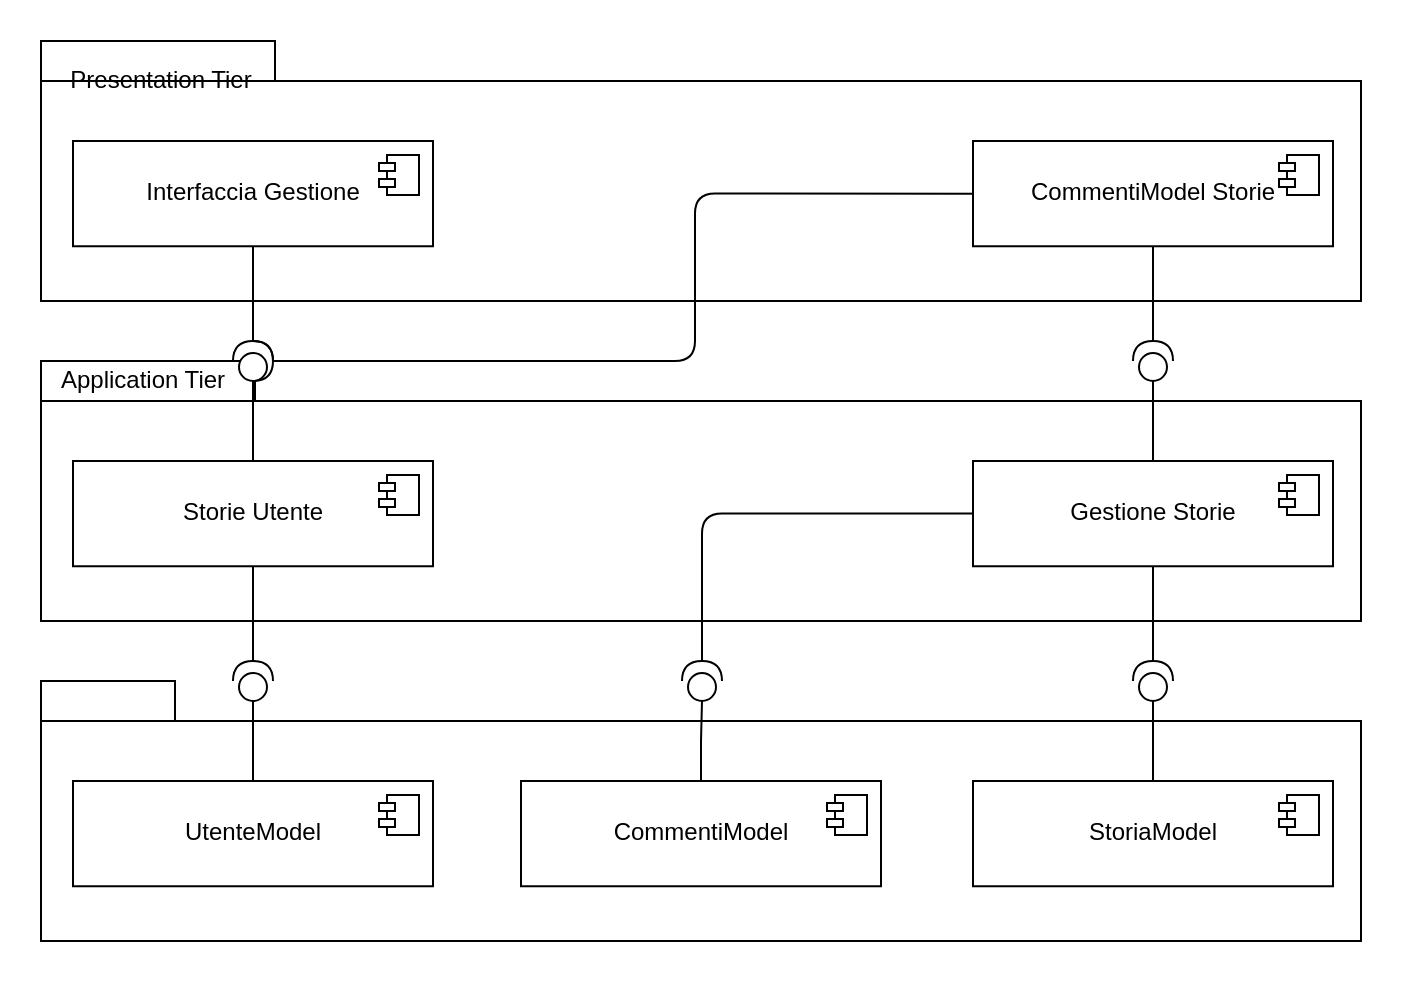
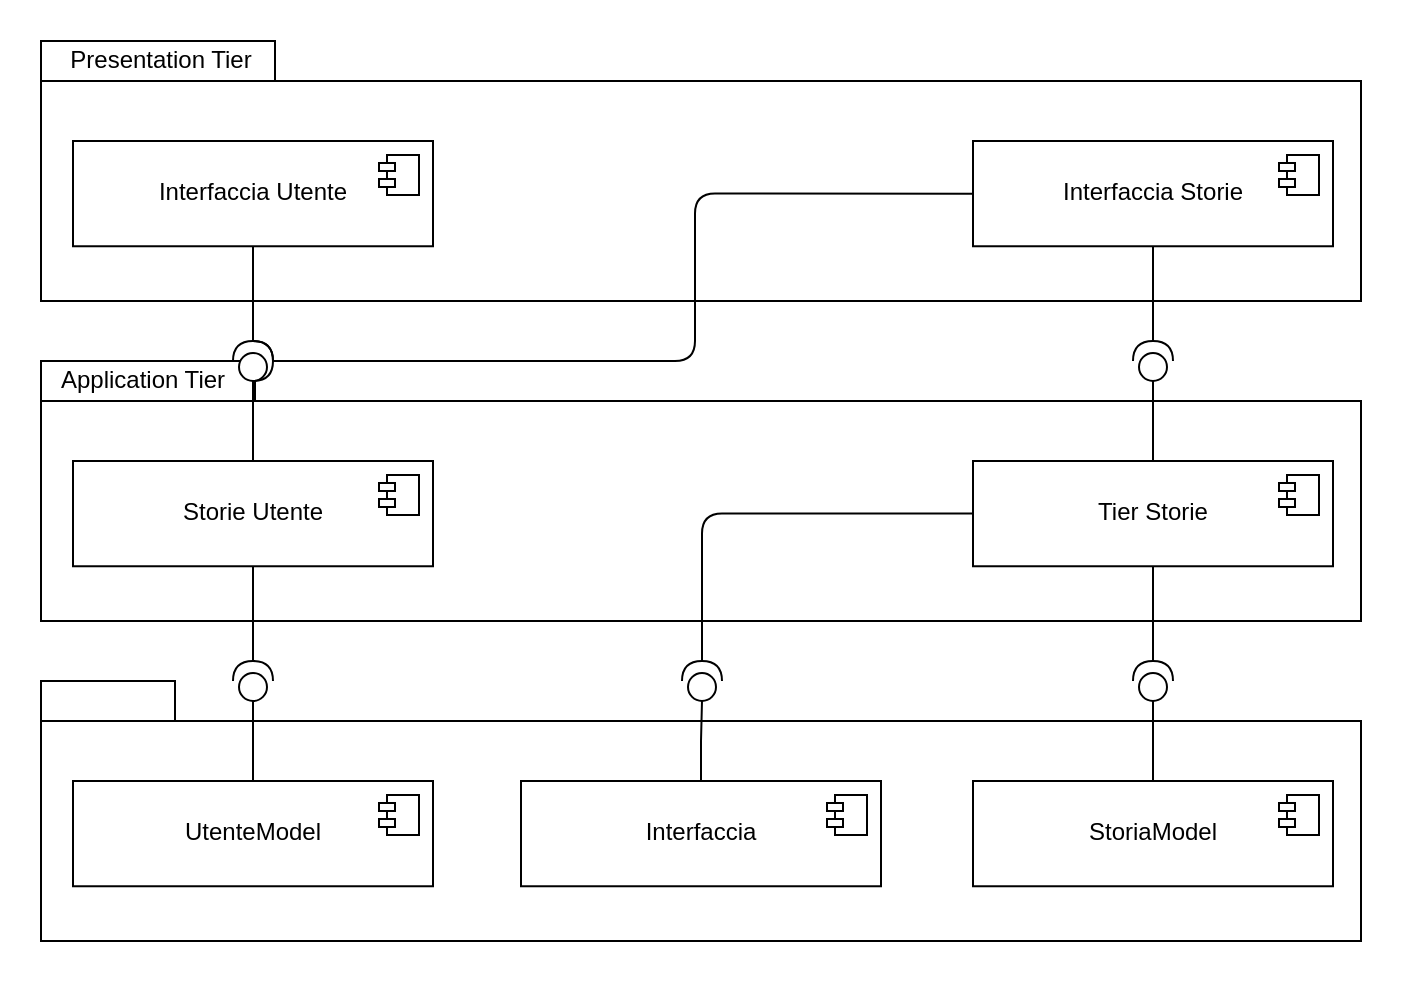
  <mxCell id="0" />
  <mxCell id="1" parent="0" />
  <mxCell id="2" value="" style="group" parent="1" vertex="1" connectable="0"><mxGeometry x="20" y="20" width="660" height="130" as="geometry" /></mxCell>
  <mxCell id="3" value="" style="shape=folder;fontStyle=1;spacingTop=10;tabWidth=117;tabHeight=20;tabPosition=left;html=1;" parent="2" vertex="1"><mxGeometry width="660" height="130" as="geometry" /></mxCell>
- <mxCell id="4" value="Presentation Tier" style="text;html=1;align=center;verticalAlign=middle;resizable=0;points=[];autosize=1;strokeColor=none;fillColor=none;" parent="2" vertex="1"><mxGeometry x="5" y="10" width="110" height="20" as="geometry" /></mxCell>
- <mxCell id="5" value="Interfaccia Gestione" style="html=1;dropTarget=0;" parent="2" vertex="1"><mxGeometry x="16" y="50" width="180" height="52.63" as="geometry" /></mxCell>
+ <mxCell id="4" value="Presentation Tier" style="text;html=1;align=center;verticalAlign=middle;resizable=0;points=[];autosize=1;strokeColor=none;fillColor=none;" parent="2" vertex="1"><mxGeometry x="5" width="110" height="20" as="geometry" /></mxCell>
+ <mxCell id="5" value="Interfaccia Utente" style="html=1;dropTarget=0;" parent="2" vertex="1"><mxGeometry x="16" y="50" width="180" height="52.63" as="geometry" /></mxCell>
  <mxCell id="6" value="" style="shape=module;jettyWidth=8;jettyHeight=4;" parent="5" vertex="1"><mxGeometry x="1" width="20" height="20" relative="1" as="geometry"><mxPoint x="-27" y="7" as="offset" /></mxGeometry></mxCell>
- <mxCell id="7" value="CommentiModel Storie" style="html=1;dropTarget=0;" parent="2" vertex="1"><mxGeometry x="466" y="50" width="180" height="52.63" as="geometry" /></mxCell>
+ <mxCell id="7" value="Interfaccia Storie" style="html=1;dropTarget=0;" parent="2" vertex="1"><mxGeometry x="466" y="50" width="180" height="52.63" as="geometry" /></mxCell>
  <mxCell id="8" value="" style="shape=module;jettyWidth=8;jettyHeight=4;" parent="7" vertex="1"><mxGeometry x="1" width="20" height="20" relative="1" as="geometry"><mxPoint x="-27" y="7" as="offset" /></mxGeometry></mxCell>
  <mxCell id="9" value="" style="group" parent="1" vertex="1" connectable="0"><mxGeometry x="20" y="180" width="660" height="150" as="geometry" /></mxCell>
  <mxCell id="10" value="" style="shape=folder;fontStyle=1;spacingTop=10;tabWidth=107;tabHeight=20;tabPosition=left;html=1;" parent="9" vertex="1"><mxGeometry width="660" height="130" as="geometry" /></mxCell>
  <mxCell id="11" value="Application Tier" style="text;html=1;align=center;verticalAlign=middle;resizable=0;points=[];autosize=1;strokeColor=none;fillColor=none;" parent="9" vertex="1"><mxGeometry x="1" width="100" height="20" as="geometry" /></mxCell>
  <mxCell id="12" style="edgeStyle=orthogonalEdgeStyle;rounded=0;orthogonalLoop=1;jettySize=auto;html=1;exitX=0.5;exitY=0;exitDx=0;exitDy=0;entryX=0;entryY=0.5;entryDx=0;entryDy=0;entryPerimeter=0;endArrow=none;endFill=0;" parent="9" source="13" target="17" edge="1"><mxGeometry relative="1" as="geometry" /></mxCell>
  <mxCell id="13" value="Storie Utente" style="html=1;dropTarget=0;" parent="9" vertex="1"><mxGeometry x="16" y="50" width="180" height="52.63" as="geometry" /></mxCell>
  <mxCell id="14" value="" style="shape=module;jettyWidth=8;jettyHeight=4;" parent="13" vertex="1"><mxGeometry x="1" width="20" height="20" relative="1" as="geometry"><mxPoint x="-27" y="7" as="offset" /></mxGeometry></mxCell>
- <mxCell id="15" value="Gestione Storie" style="html=1;dropTarget=0;" parent="9" vertex="1"><mxGeometry x="466" y="50" width="180" height="52.63" as="geometry" /></mxCell>
+ <mxCell id="15" value="Tier Storie" style="html=1;dropTarget=0;" parent="9" vertex="1"><mxGeometry x="466" y="50" width="180" height="52.63" as="geometry" /></mxCell>
  <mxCell id="16" value="" style="shape=module;jettyWidth=8;jettyHeight=4;" parent="15" vertex="1"><mxGeometry x="1" width="20" height="20" relative="1" as="geometry"><mxPoint x="-27" y="7" as="offset" /></mxGeometry></mxCell>
  <mxCell id="17" value="" style="shape=providedRequiredInterface;html=1;verticalLabelPosition=bottom;sketch=0;rotation=-90;" parent="9" vertex="1"><mxGeometry x="96" y="-10" width="20" height="20" as="geometry" /></mxCell>
  <mxCell id="18" value="" style="shape=requiredInterface;html=1;verticalLabelPosition=bottom;sketch=0;" parent="9" vertex="1"><mxGeometry x="106" y="-10" width="10" height="20" as="geometry" /></mxCell>
  <mxCell id="19" value="" style="group" parent="1" vertex="1" connectable="0"><mxGeometry x="20" y="340" width="660" height="130" as="geometry" /></mxCell>
  <mxCell id="20" value="" style="shape=folder;fontStyle=1;spacingTop=10;tabWidth=67;tabHeight=20;tabPosition=left;html=1;" parent="19" vertex="1"><mxGeometry width="660" height="130" as="geometry" /></mxCell>
  <mxCell id="21" value="UtenteModel" style="html=1;dropTarget=0;" parent="19" vertex="1"><mxGeometry x="16" y="50" width="180" height="52.63" as="geometry" /></mxCell>
  <mxCell id="22" value="" style="shape=module;jettyWidth=8;jettyHeight=4;" parent="21" vertex="1"><mxGeometry x="1" width="20" height="20" relative="1" as="geometry"><mxPoint x="-27" y="7" as="offset" /></mxGeometry></mxCell>
- <mxCell id="23" value="CommentiModel" style="html=1;dropTarget=0;" parent="19" vertex="1"><mxGeometry x="240" y="50" width="180" height="52.63" as="geometry" /></mxCell>
+ <mxCell id="23" value="Interfaccia" style="html=1;dropTarget=0;" parent="19" vertex="1"><mxGeometry x="240" y="50" width="180" height="52.63" as="geometry" /></mxCell>
  <mxCell id="24" value="" style="shape=module;jettyWidth=8;jettyHeight=4;" parent="23" vertex="1"><mxGeometry x="1" width="20" height="20" relative="1" as="geometry"><mxPoint x="-27" y="7" as="offset" /></mxGeometry></mxCell>
  <mxCell id="25" style="edgeStyle=orthogonalEdgeStyle;rounded=0;orthogonalLoop=1;jettySize=auto;html=1;exitX=0.5;exitY=0;exitDx=0;exitDy=0;entryX=0;entryY=0.5;entryDx=0;entryDy=0;entryPerimeter=0;endArrow=none;endFill=0;" parent="19" source="26" target="30" edge="1"><mxGeometry relative="1" as="geometry" /></mxCell>
  <mxCell id="26" value="StoriaModel" style="html=1;dropTarget=0;" parent="19" vertex="1"><mxGeometry x="466" y="50" width="180" height="52.63" as="geometry" /></mxCell>
  <mxCell id="27" value="" style="shape=module;jettyWidth=8;jettyHeight=4;" parent="26" vertex="1"><mxGeometry x="1" width="20" height="20" relative="1" as="geometry"><mxPoint x="-27" y="7" as="offset" /></mxGeometry></mxCell>
  <mxCell id="28" style="edgeStyle=orthogonalEdgeStyle;rounded=0;orthogonalLoop=1;jettySize=auto;html=1;exitX=0;exitY=0.5;exitDx=0;exitDy=0;exitPerimeter=0;endArrow=none;endFill=0;" parent="19" source="29" target="21" edge="1"><mxGeometry relative="1" as="geometry" /></mxCell>
  <mxCell id="29" value="" style="shape=providedRequiredInterface;html=1;verticalLabelPosition=bottom;sketch=0;rotation=-90;" parent="19" vertex="1"><mxGeometry x="96" y="-10" width="20" height="20" as="geometry" /></mxCell>
  <mxCell id="30" value="" style="shape=providedRequiredInterface;html=1;verticalLabelPosition=bottom;sketch=0;rotation=-90;" parent="19" vertex="1"><mxGeometry x="546" y="-10" width="20" height="20" as="geometry" /></mxCell>
  <mxCell id="31" style="edgeStyle=orthogonalEdgeStyle;rounded=0;orthogonalLoop=1;jettySize=auto;html=1;exitX=1;exitY=0.5;exitDx=0;exitDy=0;exitPerimeter=0;endArrow=none;endFill=0;" parent="1" source="29" target="13" edge="1"><mxGeometry relative="1" as="geometry" /></mxCell>
  <mxCell id="32" style="edgeStyle=orthogonalEdgeStyle;rounded=1;orthogonalLoop=1;jettySize=auto;html=1;exitX=1;exitY=0.5;exitDx=0;exitDy=0;exitPerimeter=0;entryX=0;entryY=0.5;entryDx=0;entryDy=0;endArrow=none;endFill=0;" parent="1" source="34" target="15" edge="1"><mxGeometry relative="1" as="geometry" /></mxCell>
  <mxCell id="33" style="edgeStyle=orthogonalEdgeStyle;rounded=0;orthogonalLoop=1;jettySize=auto;html=1;exitX=1;exitY=0.5;exitDx=0;exitDy=0;exitPerimeter=0;entryX=0.5;entryY=1;entryDx=0;entryDy=0;endArrow=none;endFill=0;" parent="1" source="30" target="15" edge="1"><mxGeometry relative="1" as="geometry" /></mxCell>
  <mxCell id="34" value="" style="shape=providedRequiredInterface;html=1;verticalLabelPosition=bottom;sketch=0;rotation=-90;" parent="1" vertex="1"><mxGeometry x="340.5" y="330" width="20" height="20" as="geometry" /></mxCell>
  <mxCell id="35" style="edgeStyle=orthogonalEdgeStyle;rounded=0;orthogonalLoop=1;jettySize=auto;html=1;exitX=0.5;exitY=0;exitDx=0;exitDy=0;entryX=0;entryY=0.5;entryDx=0;entryDy=0;entryPerimeter=0;endArrow=none;endFill=0;" parent="1" source="23" target="34" edge="1"><mxGeometry relative="1" as="geometry" /></mxCell>
  <mxCell id="36" style="edgeStyle=orthogonalEdgeStyle;rounded=0;orthogonalLoop=1;jettySize=auto;html=1;exitX=1;exitY=0.5;exitDx=0;exitDy=0;exitPerimeter=0;entryX=0.5;entryY=1;entryDx=0;entryDy=0;endArrow=none;endFill=0;" parent="1" source="37" target="7" edge="1"><mxGeometry relative="1" as="geometry" /></mxCell>
  <mxCell id="37" value="" style="shape=providedRequiredInterface;html=1;verticalLabelPosition=bottom;sketch=0;rotation=-90;" parent="1" vertex="1"><mxGeometry x="566" y="170" width="20" height="20" as="geometry" /></mxCell>
  <mxCell id="38" style="edgeStyle=orthogonalEdgeStyle;rounded=0;orthogonalLoop=1;jettySize=auto;html=1;exitX=1;exitY=0.5;exitDx=0;exitDy=0;exitPerimeter=0;entryX=0.5;entryY=1;entryDx=0;entryDy=0;endArrow=none;endFill=0;" parent="1" source="17" target="5" edge="1"><mxGeometry relative="1" as="geometry" /></mxCell>
  <mxCell id="39" style="edgeStyle=orthogonalEdgeStyle;rounded=0;orthogonalLoop=1;jettySize=auto;html=1;exitX=0.5;exitY=0;exitDx=0;exitDy=0;entryX=0;entryY=0.5;entryDx=0;entryDy=0;entryPerimeter=0;endArrow=none;endFill=0;" parent="1" source="15" target="37" edge="1"><mxGeometry relative="1" as="geometry" /></mxCell>
  <mxCell id="40" style="edgeStyle=orthogonalEdgeStyle;rounded=1;orthogonalLoop=1;jettySize=auto;html=1;exitX=1;exitY=0.5;exitDx=0;exitDy=0;exitPerimeter=0;entryX=0;entryY=0.5;entryDx=0;entryDy=0;endArrow=none;endFill=0;" parent="1" source="18" target="7" edge="1"><mxGeometry relative="1" as="geometry"><Array as="points"><mxPoint x="347" y="180" /><mxPoint x="347" y="96" /></Array></mxGeometry></mxCell>
